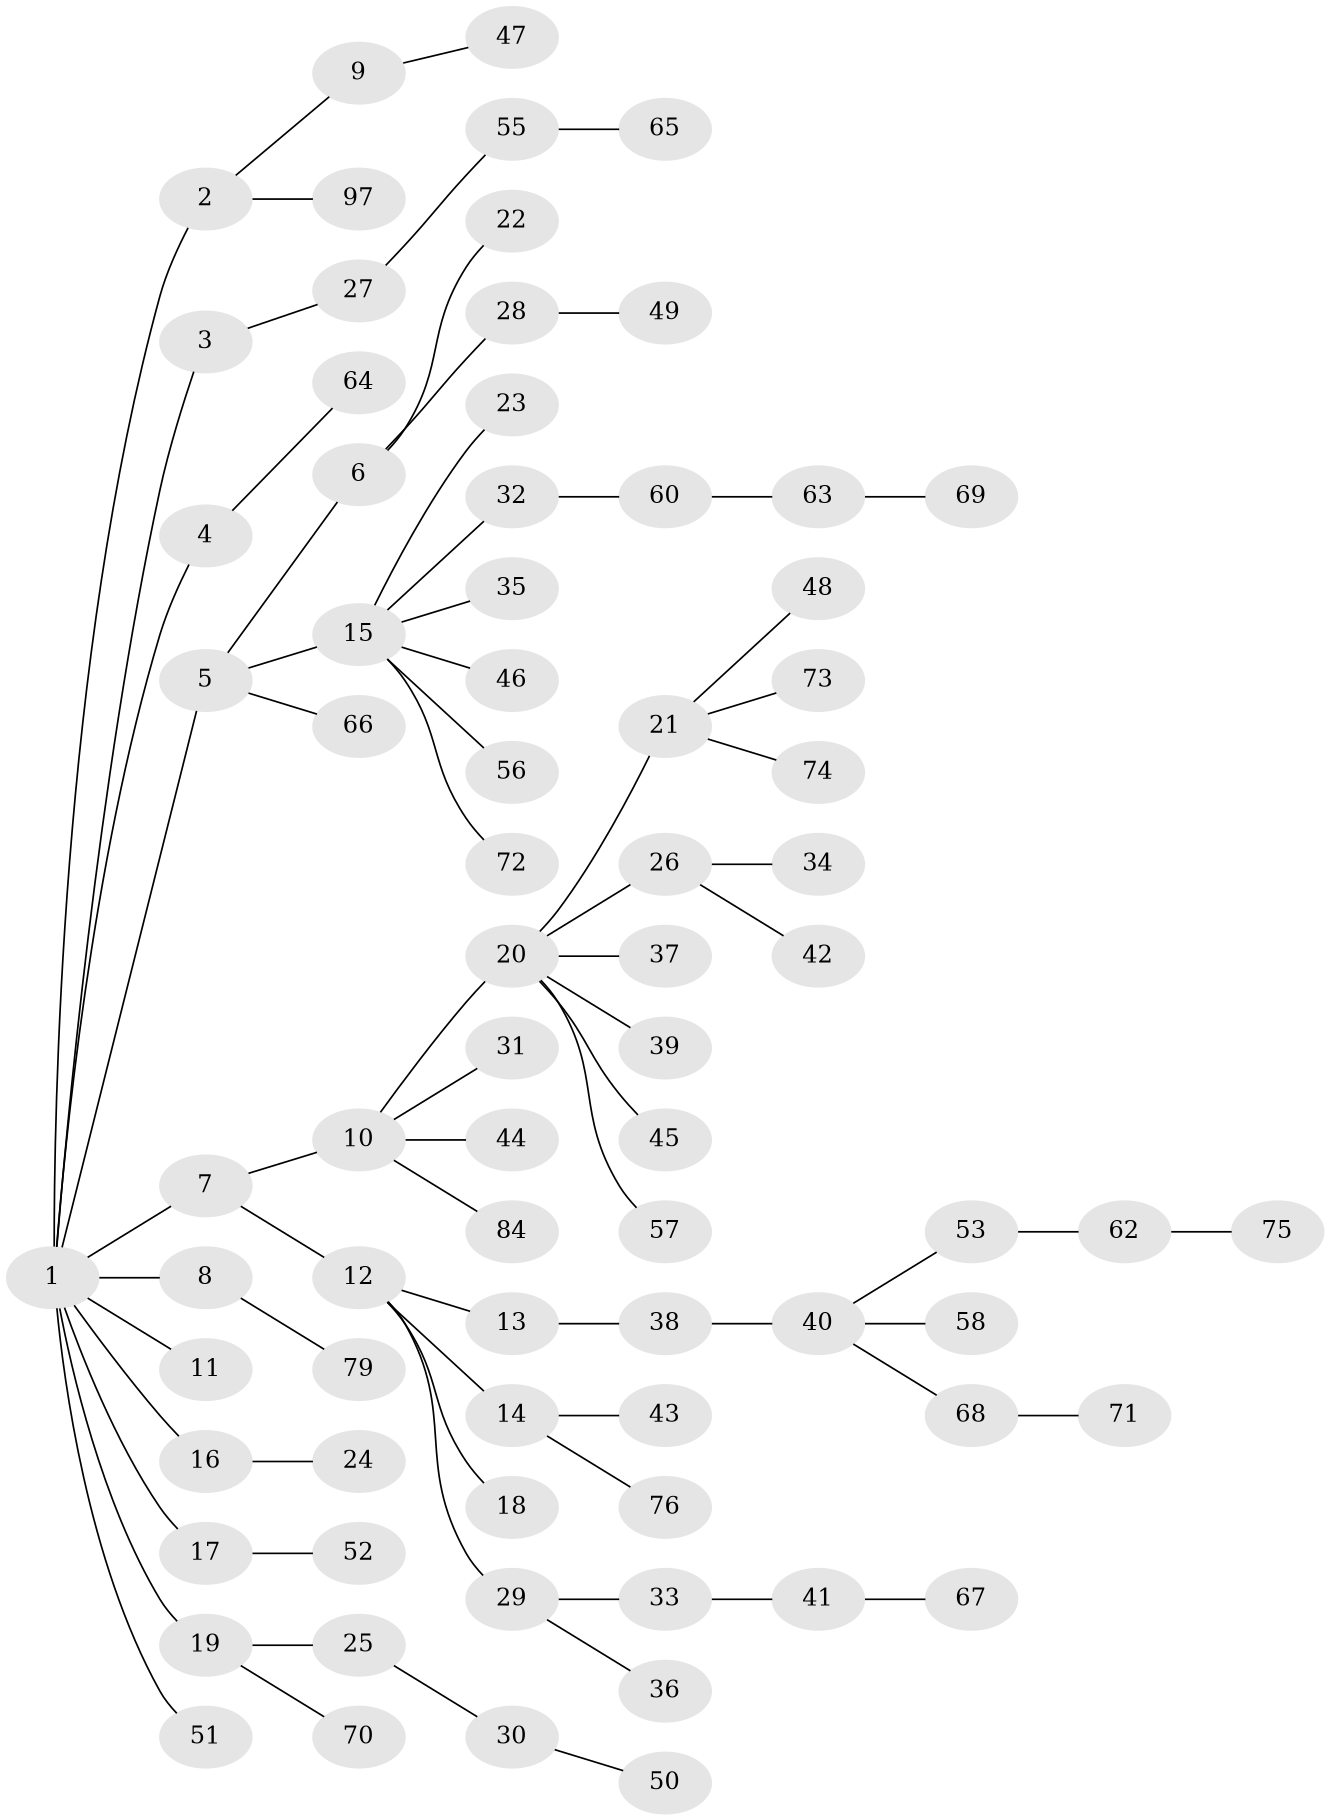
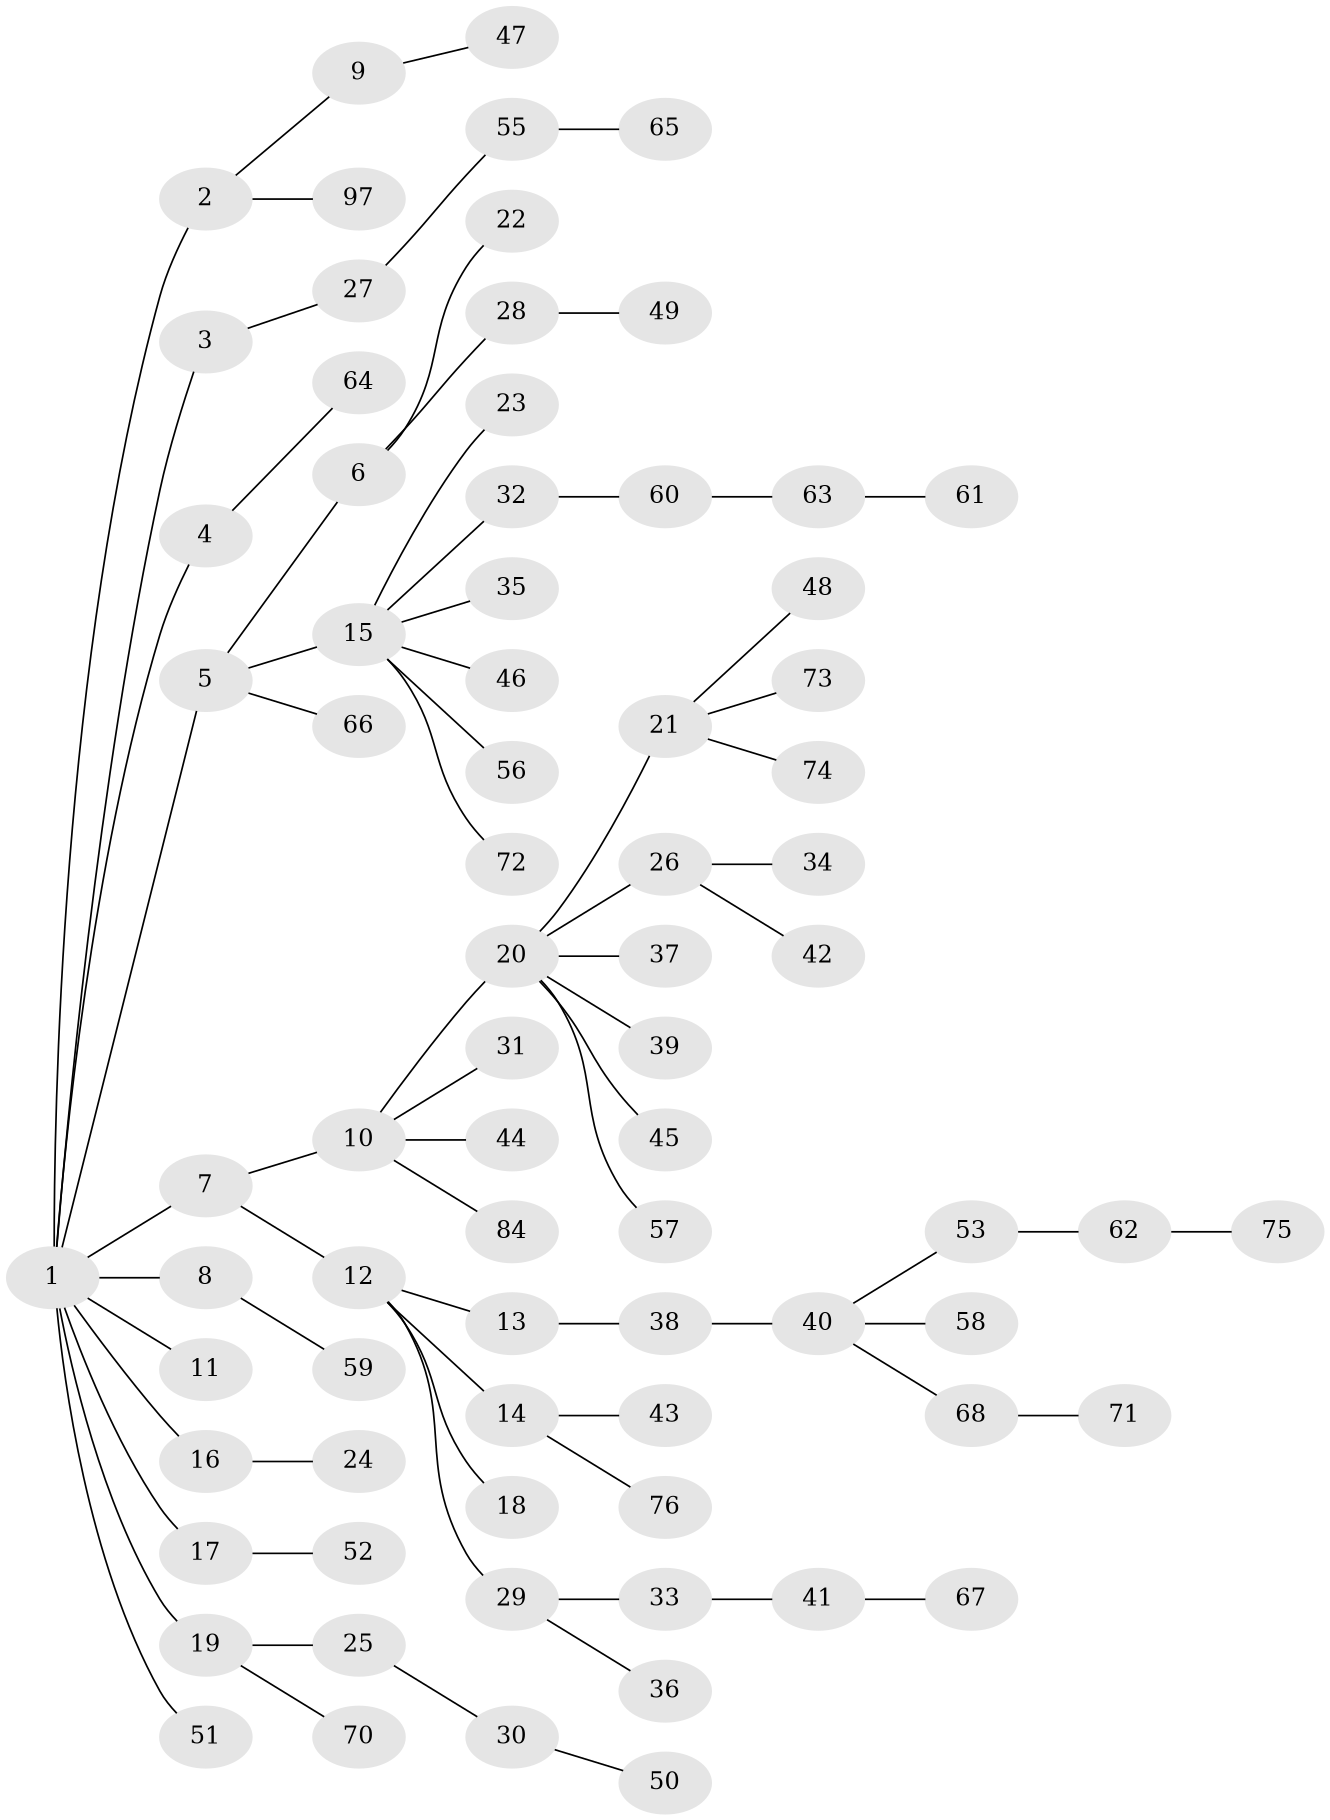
  graph {
    rankdir=LR
    node [color=gray90 style=filled]
    1
    2
    3
    4
    5
    7
    8
    11
    16
    17
    19
    51
    9
    n14 [label=97]
    27
    64
    6
    15
    66
    10
    12
-   59 [label=79]
+   59
    24
    52
    25
    70
    47
    55
    22
    28
    23
    32
    35
    46
    56
    72
    49
    20
    31
    44
    n41 [label=84]
    13
    14
    18
    29
    21
    26
    37
    39
    45
    57
    38
    43
    76
    33
    36
    40
    60
    30
    48
    73
    74
    34
    42
    50
    65
    41
    63
    67
    53
    58
    68
    62
    71
    75
-   69
+   69 [label=61]
    1 -- 2
    1 -- 3
    1 -- 4
    1 -- 5
    1 -- 7
    1 -- 8
    1 -- 11
    1 -- 16
    1 -- 17
    1 -- 19
    1 -- 51
    2 -- 9
    2 -- n14
    3 -- 27
    4 -- 64
    5 -- 6
    5 -- 15
    5 -- 66
    7 -- 10
    7 -- 12
    8 -- 59
    16 -- 24
    17 -- 52
    19 -- 25
    19 -- 70
    9 -- 47
    27 -- 55
    6 -- 22
    6 -- 28
    15 -- 23
    15 -- 32
    15 -- 35
    15 -- 46
    15 -- 56
    15 -- 72
    10 -- 20
    10 -- 31
    10 -- 44
    10 -- n41
    12 -- 13
    12 -- 14
    12 -- 18
    12 -- 29
    25 -- 30
    55 -- 65
    28 -- 49
    32 -- 60
    20 -- 21
    20 -- 26
    20 -- 37
    20 -- 39
    20 -- 45
    20 -- 57
    13 -- 38
    14 -- 43
    14 -- 76
    29 -- 33
    29 -- 36
    21 -- 48
    21 -- 73
    21 -- 74
    26 -- 34
    26 -- 42
    38 -- 40
    33 -- 41
    40 -- 53
    40 -- 58
    40 -- 68
    60 -- 63
    30 -- 50
    41 -- 67
    63 -- 69
    53 -- 62
    68 -- 71
    62 -- 75
  }
